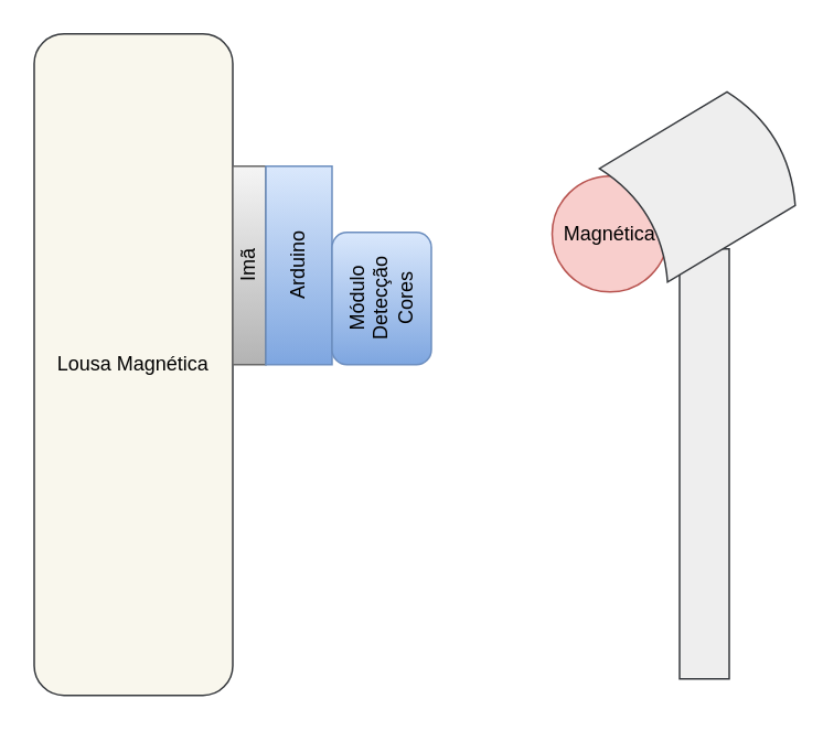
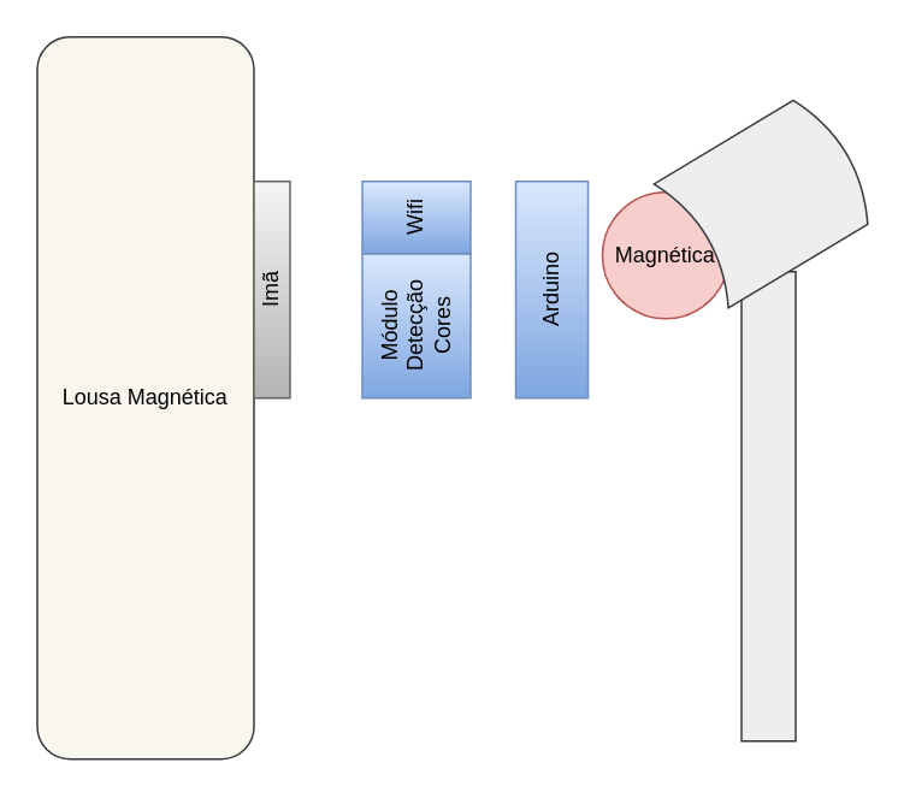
  <mxCell id="0" />
  <mxCell id="1" parent="0" />
  <mxCell id="2" value="" style="rounded=0;whiteSpace=wrap;html=1;fillColor=#eeeeee;strokeColor=#36393d;" vertex="1" parent="1"><mxGeometry x="410" y="150" width="30" height="260" as="geometry" /></mxCell>
  <mxCell id="3" value="Lousa Magnética" style="whiteSpace=wrap;html=1;fillColor=#f9f7ed;strokeColor=#36393d;rounded=1;" vertex="1" parent="1"><mxGeometry x="20" y="20" width="120" height="400" as="geometry" /></mxCell>
  <mxCell id="4" value="Imã" style="rounded=0;whiteSpace=wrap;html=1;horizontal=0;fillColor=#f5f5f5;strokeColor=#666666;gradientColor=#b3b3b3;" vertex="1" parent="1"><mxGeometry x="140" y="100" width="20" height="120" as="geometry" /></mxCell>
- <mxCell id="5" value="Arduino" style="rounded=0;whiteSpace=wrap;html=1;horizontal=0;fillColor=#dae8fc;strokeColor=#6c8ebf;gradientColor=#7ea6e0;" vertex="1" parent="1"><mxGeometry x="160" y="100" width="40" height="120" as="geometry" /></mxCell>
- <mxCell id="6" value="Módulo Detecção Cores" style="whiteSpace=wrap;html=1;horizontal=0;fillColor=#dae8fc;strokeColor=#6c8ebf;gradientColor=#7ea6e0;rounded=1;" vertex="1" parent="1"><mxGeometry x="200" y="140" width="60" height="80" as="geometry" /></mxCell>
+ <mxCell id="5" value="Arduino" style="rounded=0;whiteSpace=wrap;html=1;horizontal=0;fillColor=#dae8fc;strokeColor=#6c8ebf;gradientColor=#7ea6e0;" vertex="1" parent="1"><mxGeometry x="285" y="100" width="40" height="120" as="geometry" /></mxCell>
+ <mxCell id="6" value="Módulo Detecção Cores" style="rounded=0;whiteSpace=wrap;html=1;horizontal=0;fillColor=#dae8fc;strokeColor=#6c8ebf;gradientColor=#7ea6e0;" vertex="1" parent="1"><mxGeometry x="200" y="140" width="60" height="80" as="geometry" /></mxCell>
+ <mxCell id="7" value="Wifi" style="rounded=0;whiteSpace=wrap;html=1;horizontal=0;fillColor=#dae8fc;strokeColor=#6c8ebf;gradientColor=#7ea6e0;" vertex="1" parent="1"><mxGeometry x="200" y="100" width="60" height="40" as="geometry" /></mxCell>
  <mxCell id="8" value="Magnética" style="ellipse;whiteSpace=wrap;html=1;aspect=fixed;fillColor=#f8cecc;strokeColor=#b85450;" vertex="1" parent="1"><mxGeometry x="333" y="106" width="70" height="70" as="geometry" /></mxCell>
  <mxCell id="9" value="" style="shape=dataStorage;whiteSpace=wrap;html=1;rotation=149;fillColor=#eeeeee;strokeColor=#36393d;" vertex="1" parent="1"><mxGeometry x="375" y="70" width="100" height="80" as="geometry" /></mxCell>
